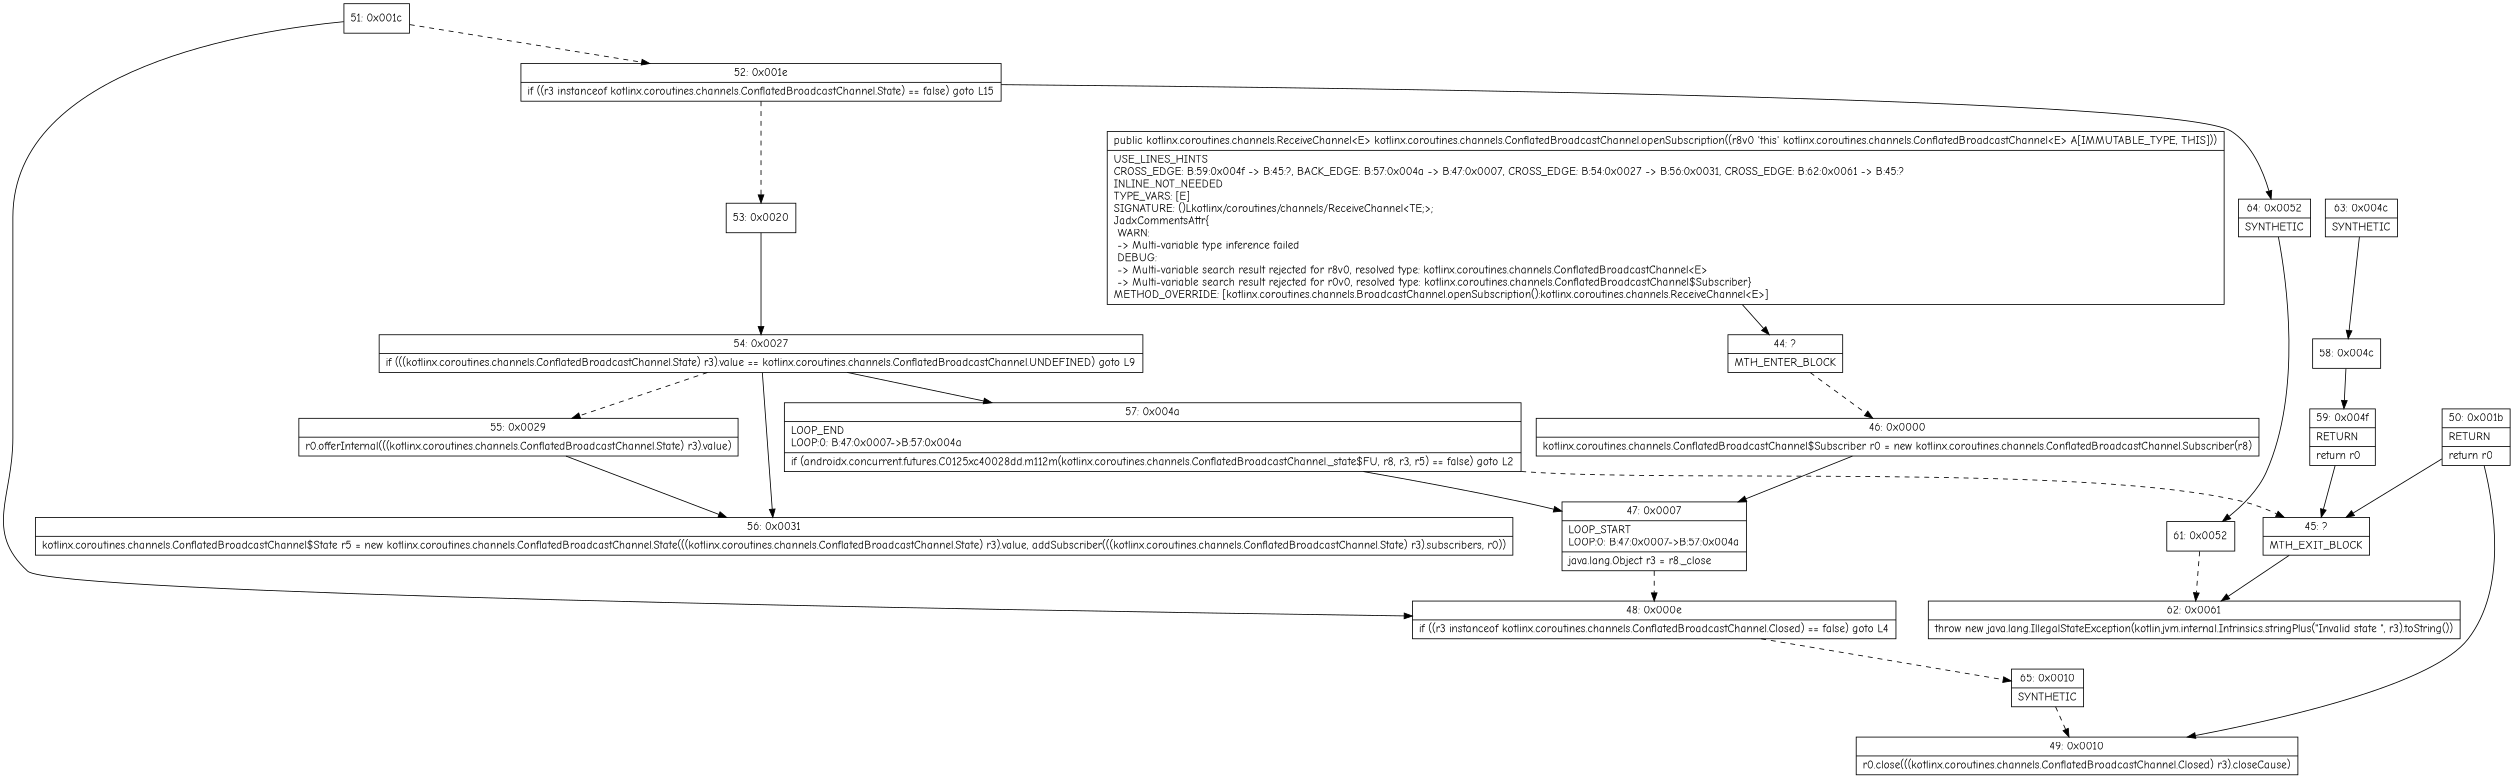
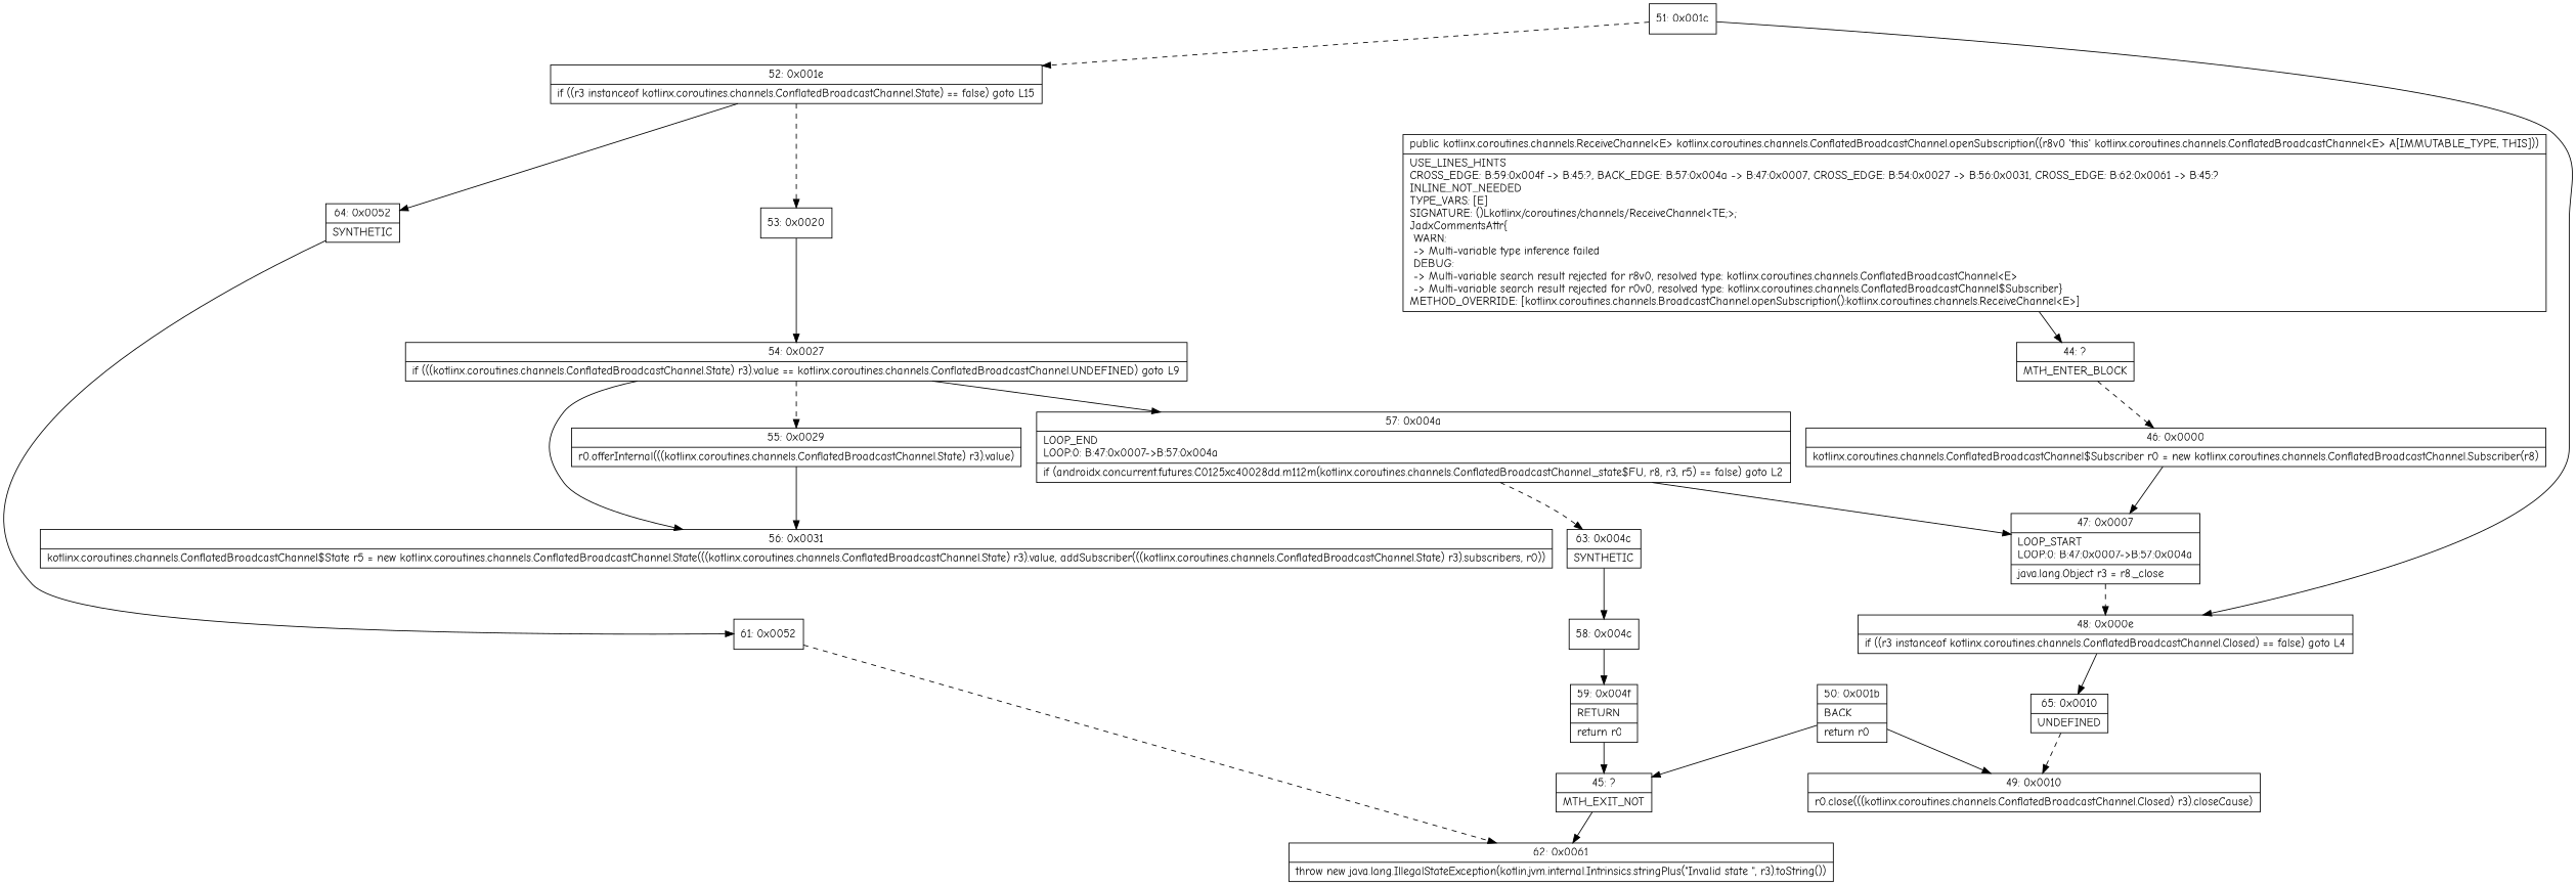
  digraph {
    fontname="Comic Neue"
    node [fontname="Comic Neue" shape=record]
    edge [fontname="Comic Neue"]
    n1 [label="{44\:\ ?|MTH_ENTER_BLOCK\l}"]
    n2 [label="{46\:\ 0x0000|kotlinx.coroutines.channels.ConflatedBroadcastChannel$Subscriber r0 = new kotlinx.coroutines.channels.ConflatedBroadcastChannel.Subscriber(r8)\l}"]
    n3 [label="{47\:\ 0x0007|LOOP_START\lLOOP:0: B:47:0x0007\-\>B:57:0x004a\l|java.lang.Object r3 = r8._close\l}"]
    n4 [label="{48\:\ 0x000e|if ((r3 instanceof kotlinx.coroutines.channels.ConflatedBroadcastChannel.Closed) == false) goto L4\l}"]
-   n5 [label="{65\:\ 0x0010|SYNTHETIC\l}"]
+   n5 [label="{65\:\ 0x0010|UNDEFINED\l}"]
    n6 [label="{51\:\ 0x001c}"]
    n7 [label="{52\:\ 0x001e|if ((r3 instanceof kotlinx.coroutines.channels.ConflatedBroadcastChannel.State) == false) goto L15\l}"]
    n8 [label="{49\:\ 0x0010|r0.close(((kotlinx.coroutines.channels.ConflatedBroadcastChannel.Closed) r3).closeCause)\l}"]
    n9 [label="{53\:\ 0x0020}"]
    n10 [label="{64\:\ 0x0052|SYNTHETIC\l}"]
    n11 [label="{54\:\ 0x0027|if (((kotlinx.coroutines.channels.ConflatedBroadcastChannel.State) r3).value == kotlinx.coroutines.channels.ConflatedBroadcastChannel.UNDEFINED) goto L9\l}"]
    n12 [label="{61\:\ 0x0052}"]
    n13 [label="{55\:\ 0x0029|r0.offerInternal(((kotlinx.coroutines.channels.ConflatedBroadcastChannel.State) r3).value)\l}"]
    n14 [label="{56\:\ 0x0031|kotlinx.coroutines.channels.ConflatedBroadcastChannel$State r5 = new kotlinx.coroutines.channels.ConflatedBroadcastChannel.State(((kotlinx.coroutines.channels.ConflatedBroadcastChannel.State) r3).value, addSubscriber(((kotlinx.coroutines.channels.ConflatedBroadcastChannel.State) r3).subscribers, r0))\l}"]
    n15 [label="{57\:\ 0x004a|LOOP_END\lLOOP:0: B:47:0x0007\-\>B:57:0x004a\l|if (androidx.concurrent.futures.C0125xc40028dd.m112m(kotlinx.coroutines.channels.ConflatedBroadcastChannel._state$FU, r8, r3, r5) == false) goto L2\l}"]
    n16 [label="{63\:\ 0x004c|SYNTHETIC\l}"]
    n17 [label="{58\:\ 0x004c}"]
    n18 [label="{59\:\ 0x004f|RETURN\l|return r0\l}"]
-   n19 [label="{45\:\ ?|MTH_EXIT_BLOCK\l}"]
+   n19 [label="{45\:\ ?|MTH_EXIT_NOT\l}"]
    n20 [label="{62\:\ 0x0061|throw new java.lang.IllegalStateException(kotlin.jvm.internal.Intrinsics.stringPlus(\"Invalid state \", r3).toString())\l}"]
-   n21 [label="{50\:\ 0x001b|RETURN\l|return r0\l}"]
+   n21 [label="{50\:\ 0x001b|BACK\l|return r0\l}"]
    n22 [label="{public kotlinx.coroutines.channels.ReceiveChannel\<E\> kotlinx.coroutines.channels.ConflatedBroadcastChannel.openSubscription((r8v0 'this' kotlinx.coroutines.channels.ConflatedBroadcastChannel\<E\> A[IMMUTABLE_TYPE, THIS]))  | USE_LINES_HINTS\lCROSS_EDGE: B:59:0x004f \-\> B:45:?, BACK_EDGE: B:57:0x004a \-\> B:47:0x0007, CROSS_EDGE: B:54:0x0027 \-\> B:56:0x0031, CROSS_EDGE: B:62:0x0061 \-\> B:45:?\lINLINE_NOT_NEEDED\lTYPE_VARS: [E]\lSIGNATURE: ()Lkotlinx\/coroutines\/channels\/ReceiveChannel\<TE;\>;\lJadxCommentsAttr\{\l WARN: \l \-\> Multi\-variable type inference failed\l DEBUG: \l \-\> Multi\-variable search result rejected for r8v0, resolved type: kotlinx.coroutines.channels.ConflatedBroadcastChannel\<E\>\l \-\> Multi\-variable search result rejected for r0v0, resolved type: kotlinx.coroutines.channels.ConflatedBroadcastChannel$Subscriber\}\lMETHOD_OVERRIDE: [kotlinx.coroutines.channels.BroadcastChannel.openSubscription():kotlinx.coroutines.channels.ReceiveChannel\<E\>]\l}"]
    n1 -> n2 [style=dashed]
    n2 -> n3
    n3 -> n4 [style=dashed]
-   n4 -> n5 [style=dashed]
+   n4 -> n5 [style=solid]
    n5 -> n8 [style=dashed]
    n6 -> n4
    n6 -> n7 [style=dashed]
    n7 -> n9 [style=dashed]
    n7 -> n10
    n9 -> n11
    n10 -> n12
    n11 -> n13 [style=dashed]
    n11 -> n14
    n11 -> n15
    n12 -> n20 [style=dashed]
    n13 -> n14
    n15 -> n3
-   n15 -> n19 [style=dashed]
+   n15 -> n16 [style=dashed]
    n16 -> n17
    n17 -> n18
    n18 -> n19
    n19 -> n20
    n21 -> n8
    n21 -> n19
    n22 -> n1
  }
